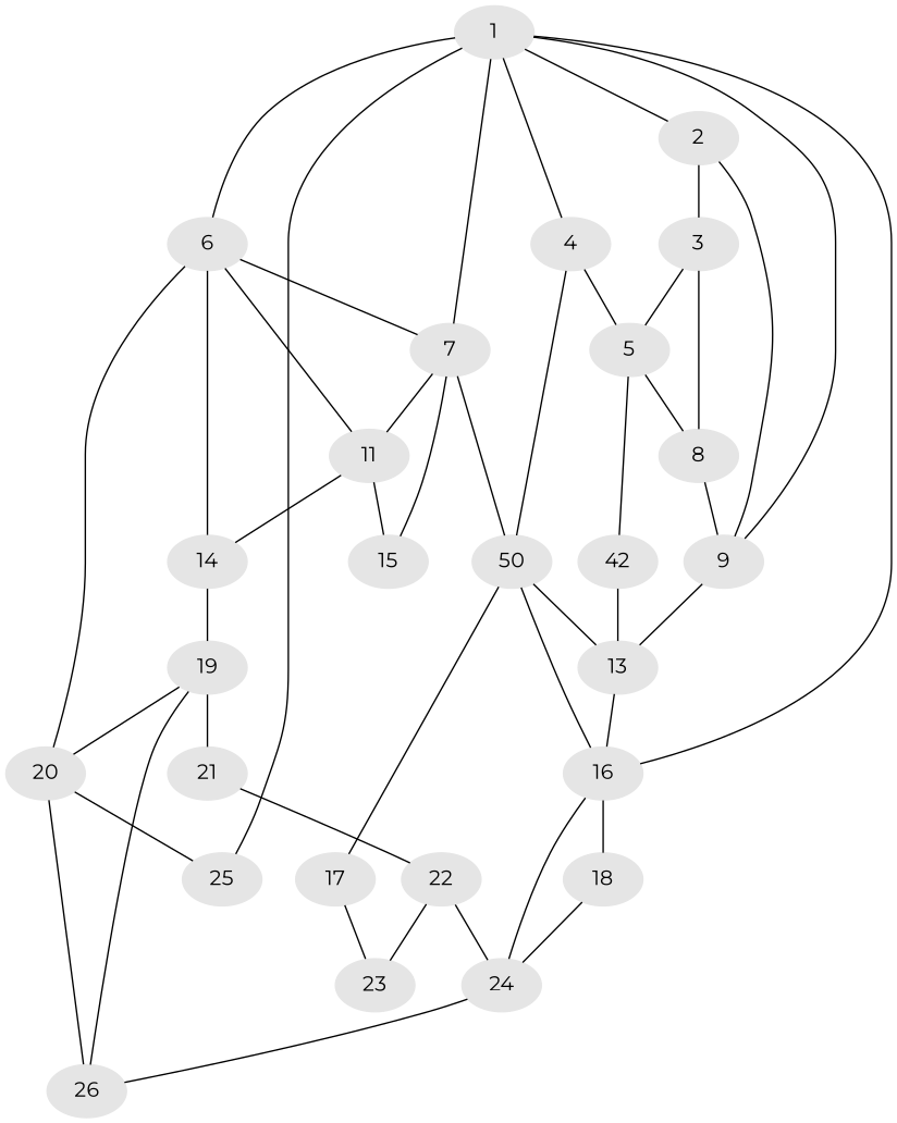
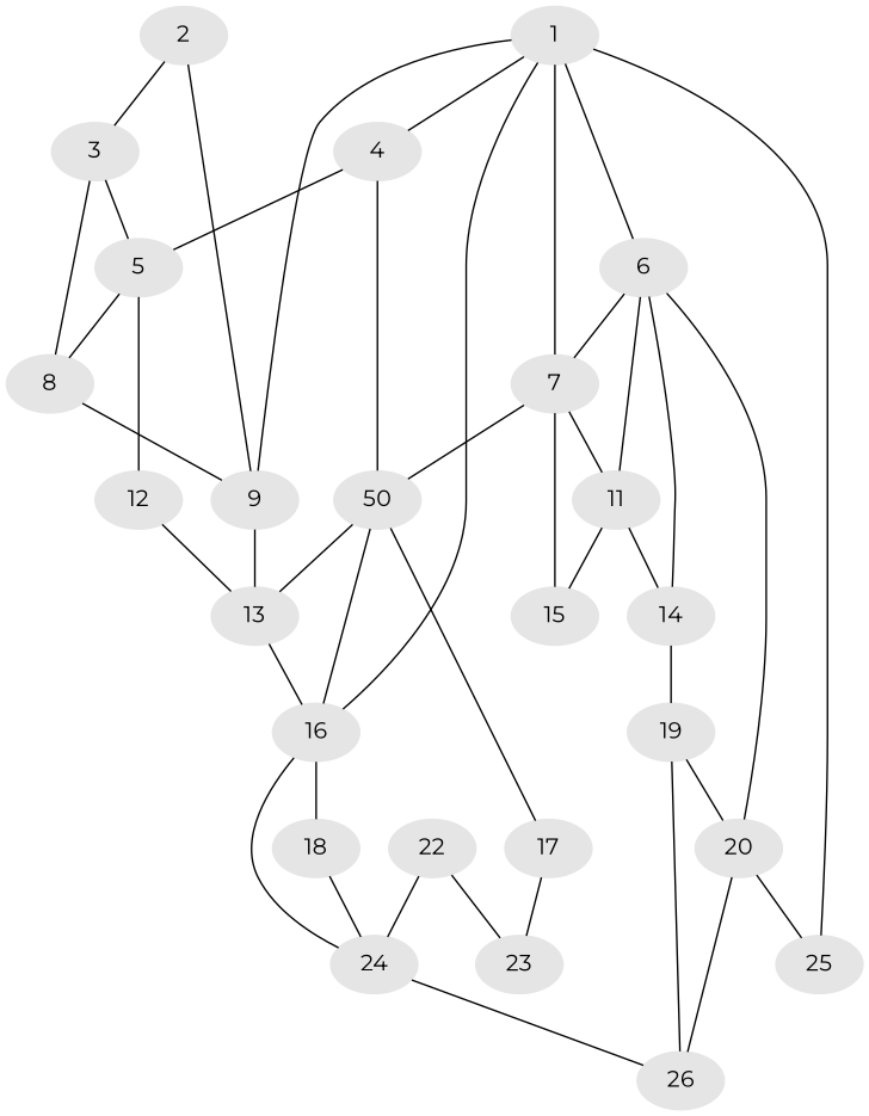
  graph {
    fontname=Montserrat
    node [color=gray90 fontname=Montserrat style=filled]
    edge [fontname=Montserrat weight=1.0]
    1
    2
    4
    6
    7
    9
    16
    25
    3
    5
    n11 [label=50]
    11
    14
    20
    15
    13
    18
    24
    8
-   12 [label=42]
+   12
    17
    19
    26
    23
-   21
    22
-   1 -- 2
    1 -- 4
    1 -- 6
    1 -- 7
    1 -- 9
    1 -- 16
    1 -- 25 [weight=2.0]
    2 -- 9
    2 -- 3
    4 -- 5 [weight=2.0]
    4 -- n11
    6 -- 7
    6 -- 11 [weight=2.0]
    6 -- 14
    6 -- 20
    7 -- n11
    7 -- 11
    7 -- 15
    9 -- 13 [weight=2.0]
    16 -- 18 [weight=2.0]
    16 -- 24
    3 -- 5
    3 -- 8 [weight=2.0]
    5 -- 8
    5 -- 12
    n11 -- 16
    n11 -- 13
    n11 -- 17
    11 -- 14 [weight=2.0]
    11 -- 15
    14 -- 19 [weight=2.0]
    20 -- 25 [weight=2.0]
    20 -- 26 [weight=2.0]
    13 -- 16
    18 -- 24 [weight=2.0]
    24 -- 26
    8 -- 9
    12 -- 13 [weight=2.0]
    17 -- 23 [weight=2.0]
    19 -- 20
    19 -- 26
-   19 -- 21 [weight=2.0]
-   21 -- 22
    22 -- 24 [weight=2.0]
    22 -- 23 [weight=2.0]
  }
